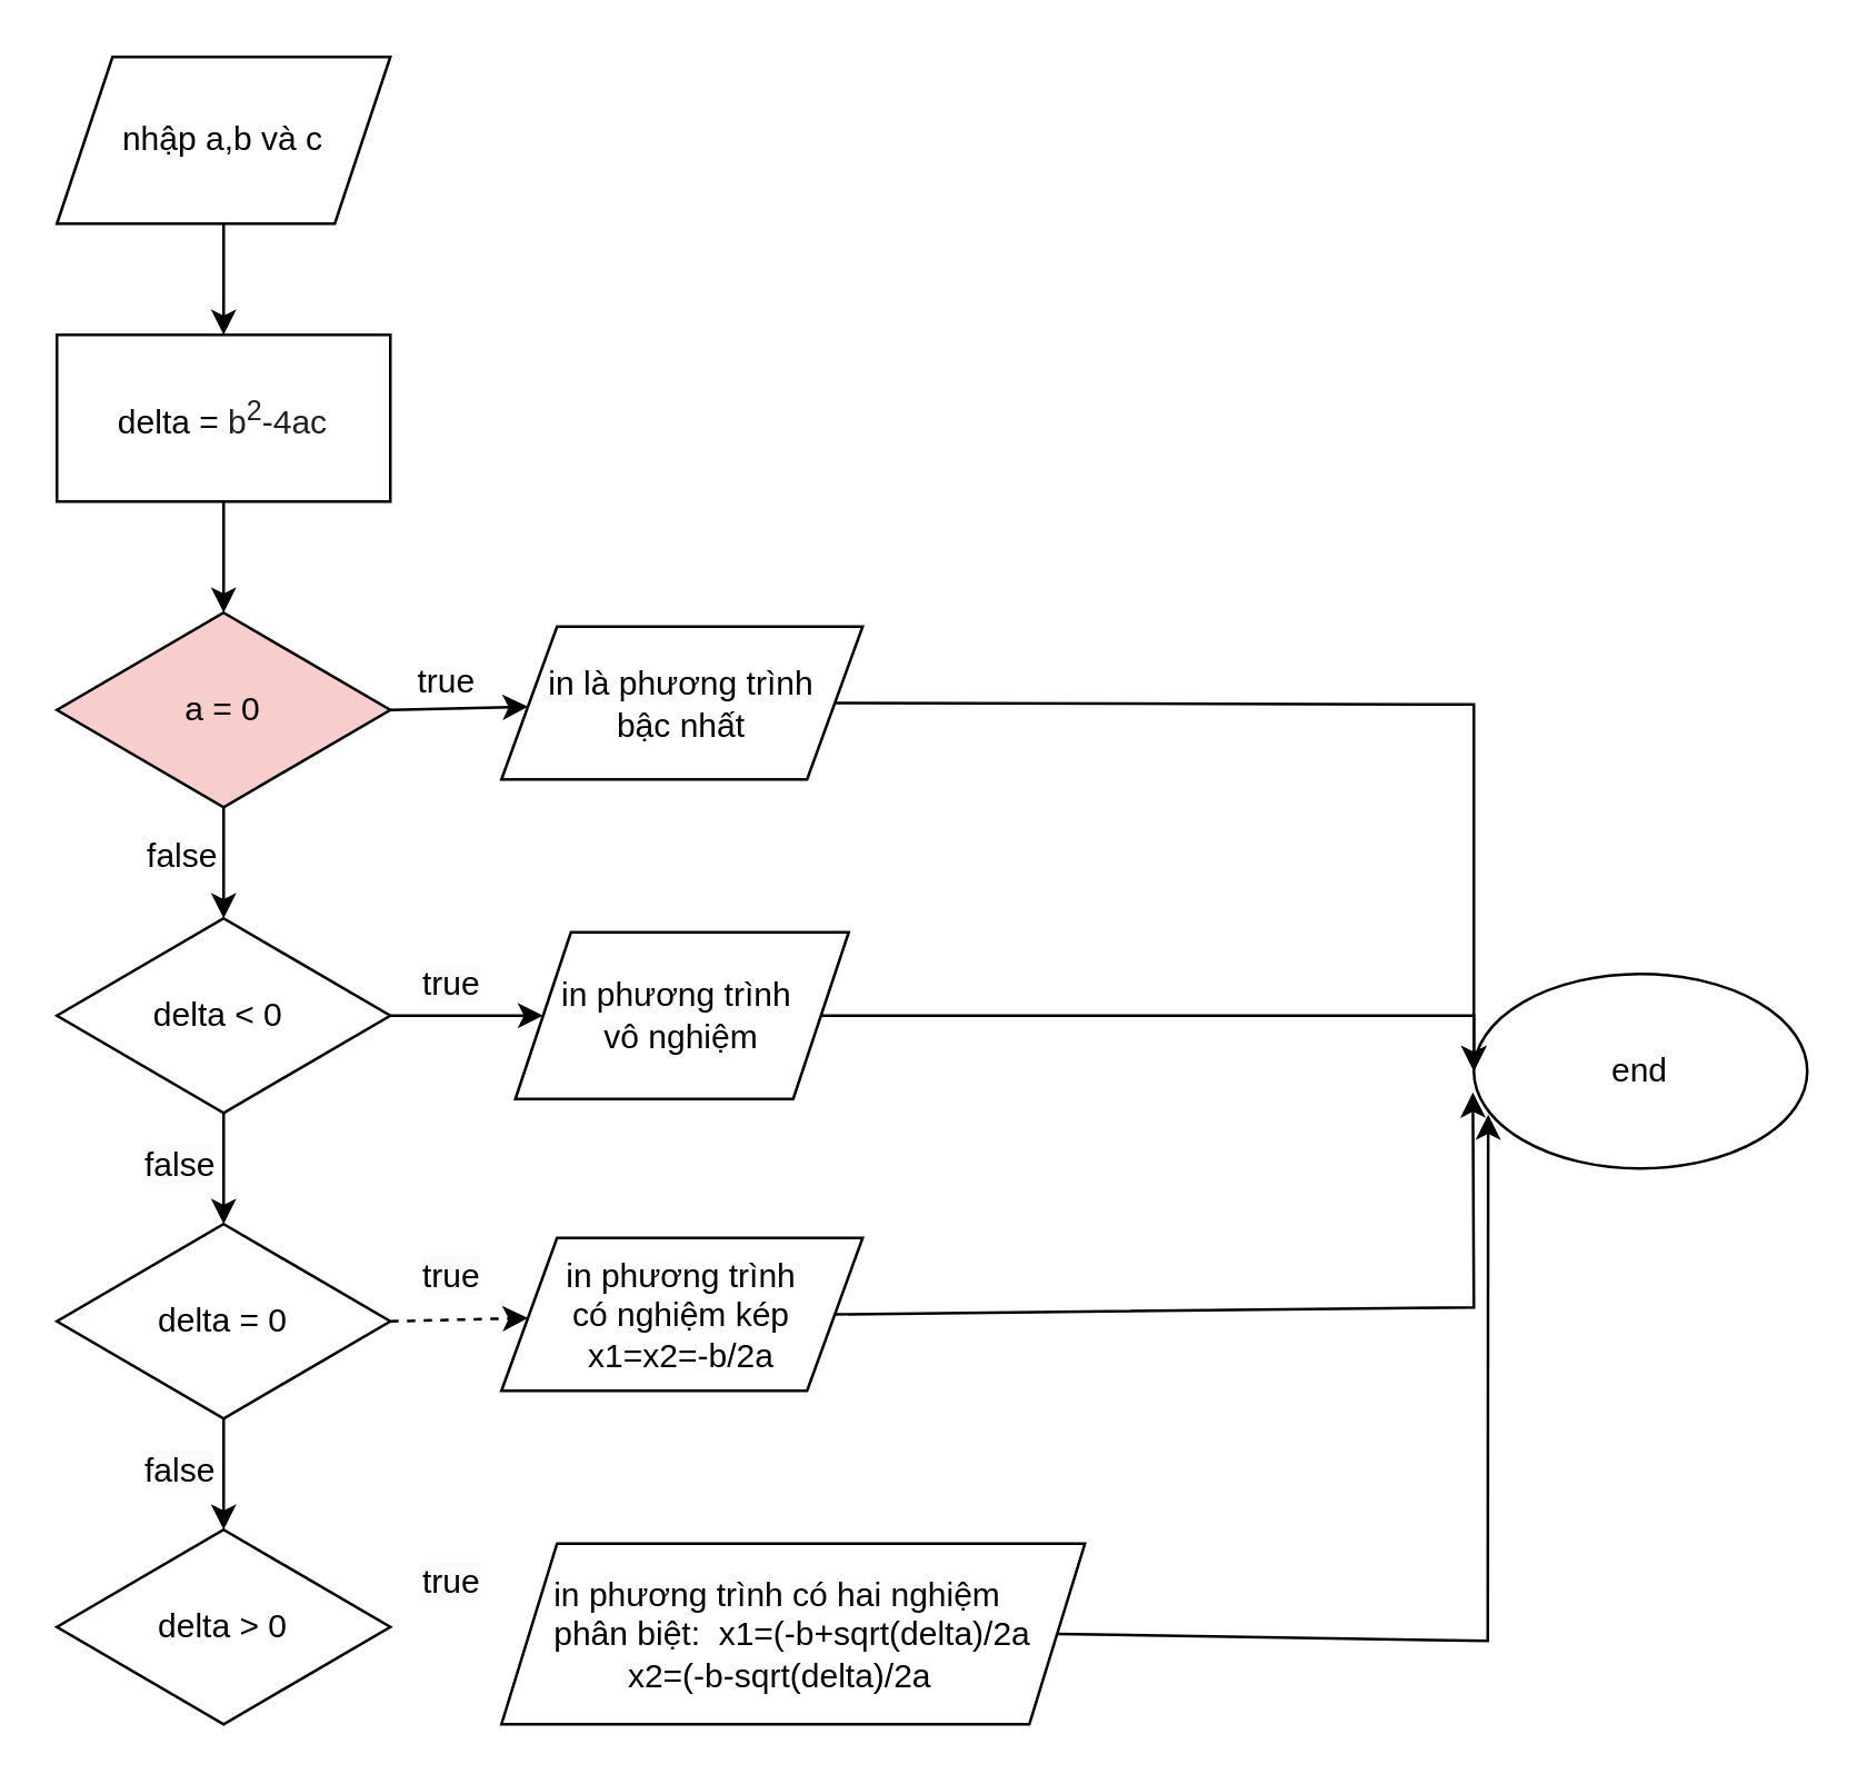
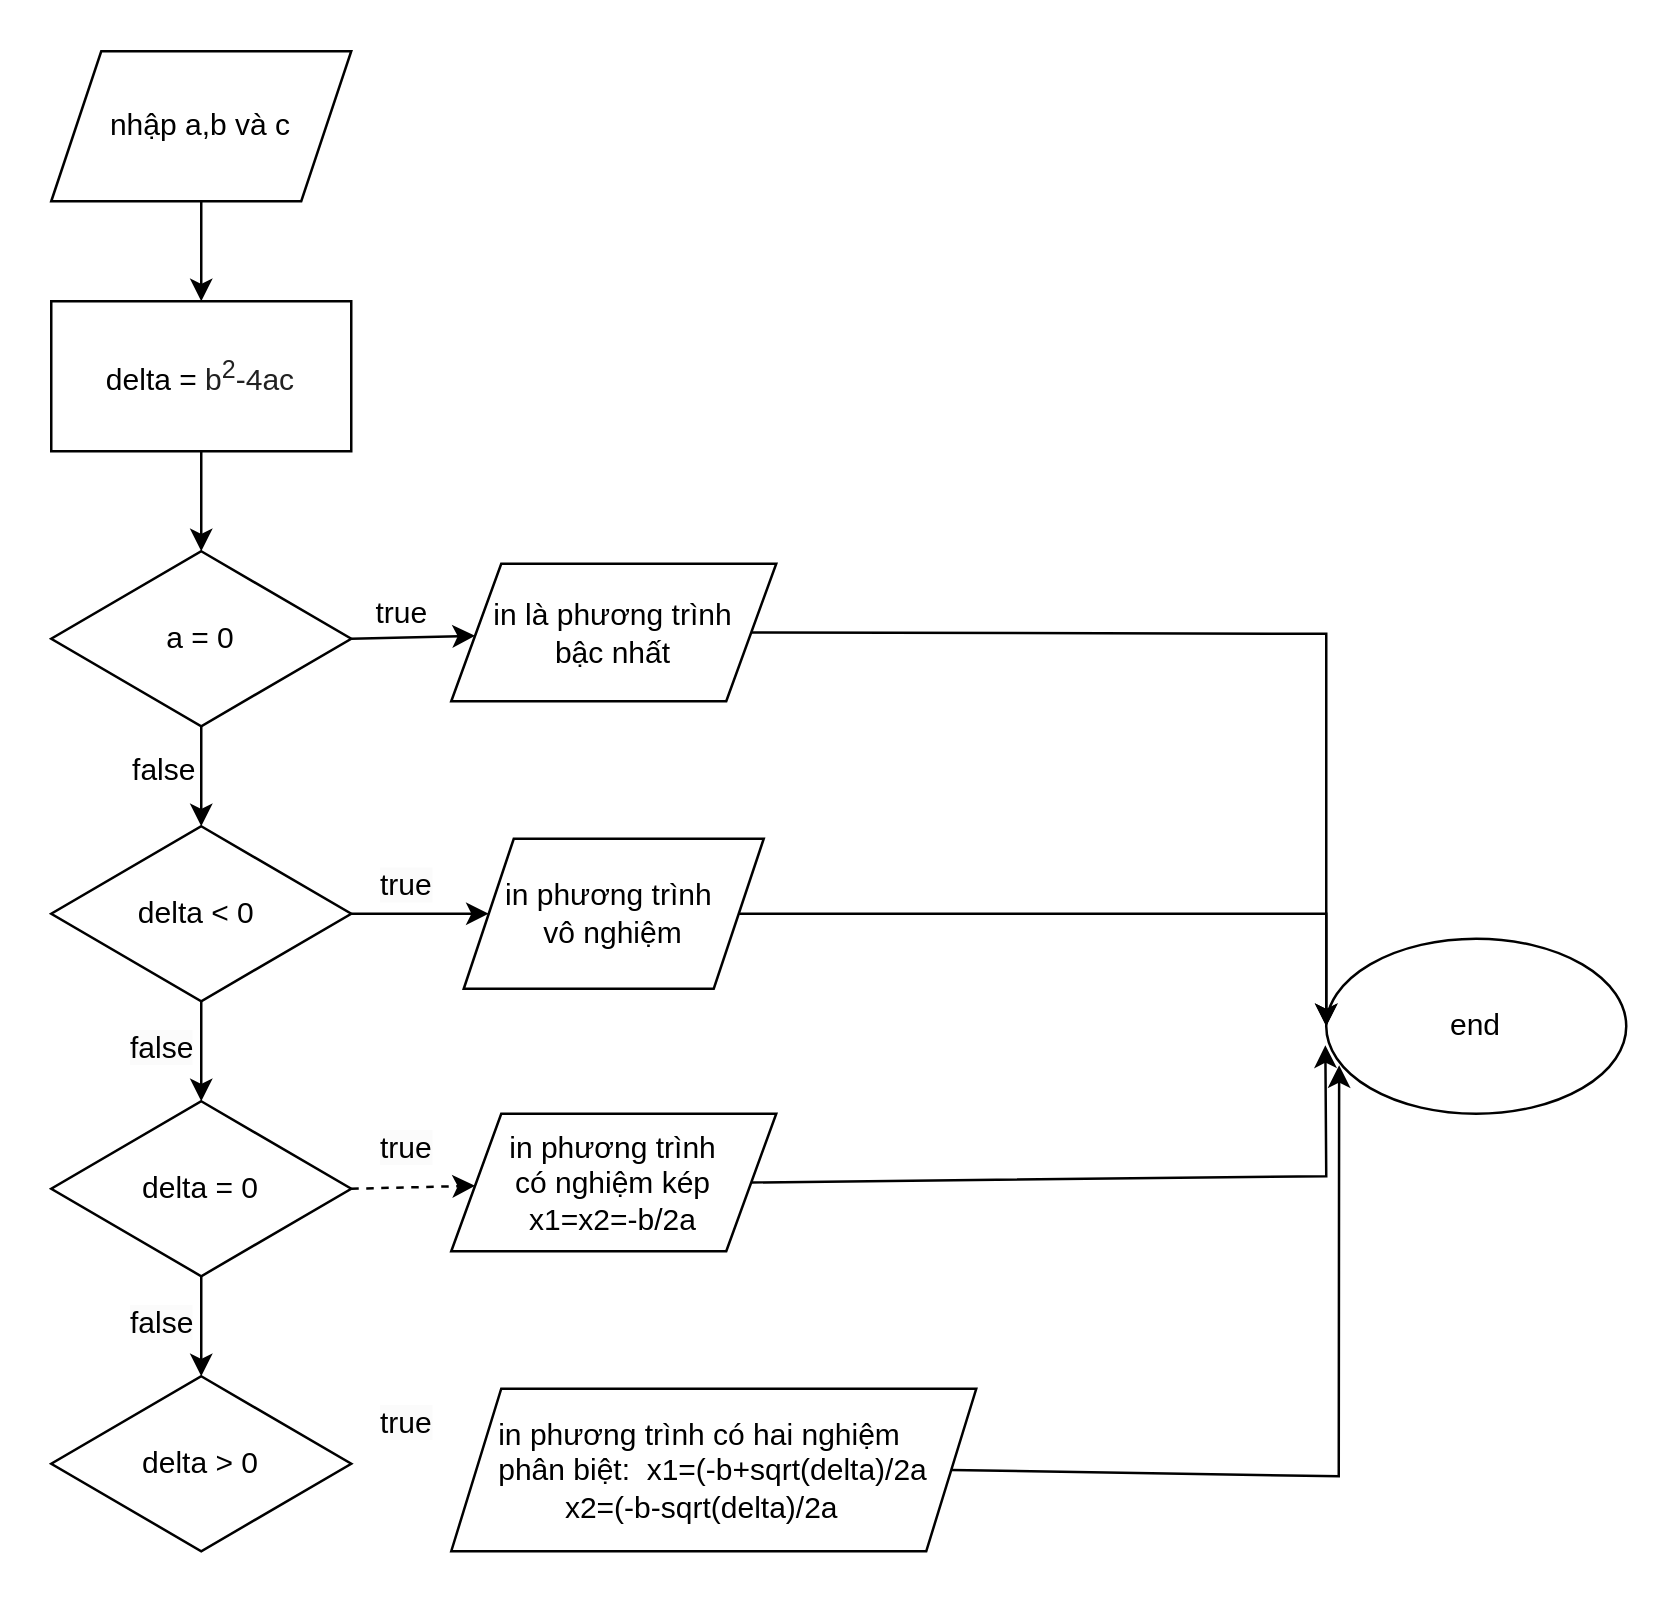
  <mxCell id="0" />
  <mxCell id="1" parent="0" />
  <mxCell id="2" value="nhập a,b&lt;span style=&quot;background-color: initial;&quot;&gt;&amp;nbsp;và c&lt;/span&gt;" style="shape=parallelogram;perimeter=parallelogramPerimeter;whiteSpace=wrap;html=1;fixedSize=1;" vertex="1" parent="1"><mxGeometry x="20" y="20" width="120" height="60" as="geometry" /></mxCell>
  <mxCell id="3" value="&lt;div style=&quot;text-align: start;&quot;&gt;delta =&amp;nbsp;&lt;span style=&quot;margin: 0px; padding: 0px; border: 0px; font-variant-numeric: inherit; font-variant-east-asian: inherit; font-variant-alternates: inherit; font-variant-position: inherit; font-stretch: inherit; line-height: inherit; font-optical-sizing: inherit; font-size-adjust: inherit; font-kerning: inherit; font-feature-settings: inherit; font-variation-settings: inherit; color: rgba(0, 0, 0, 0.87); background-color: rgb(255, 255, 255);&quot;&gt;&lt;font style=&quot;font-size: 12px;&quot; face=&quot;Helvetica&quot;&gt;b&lt;sup style=&quot;font-style: inherit; font-variant: inherit; font-stretch: inherit; line-height: inherit; font-optical-sizing: inherit; font-size-adjust: inherit; font-kerning: inherit; font-feature-settings: inherit; font-variation-settings: inherit; margin: 0px; padding: 0px; border: 0px;&quot;&gt;2&lt;/sup&gt;-4ac&lt;/font&gt;&lt;/span&gt;&lt;/div&gt;" style="rounded=0;whiteSpace=wrap;html=1;" vertex="1" parent="1"><mxGeometry x="20" y="120" width="120" height="60" as="geometry" /></mxCell>
  <mxCell id="4" value="" style="endArrow=classic;html=1;rounded=0;exitX=0.5;exitY=1;exitDx=0;exitDy=0;entryX=0.5;entryY=0;entryDx=0;entryDy=0;" edge="1" parent="1" source="2" target="3"><mxGeometry width="50" height="50" relative="1" as="geometry"><mxPoint x="340" y="160" as="sourcePoint" /><mxPoint x="390" y="110" as="targetPoint" /></mxGeometry></mxCell>
  <mxCell id="5" value="" style="endArrow=classic;html=1;rounded=0;exitX=0.5;exitY=1;exitDx=0;exitDy=0;" edge="1" parent="1" source="3"><mxGeometry width="50" height="50" relative="1" as="geometry"><mxPoint x="340" y="160" as="sourcePoint" /><mxPoint x="80" y="220" as="targetPoint" /></mxGeometry></mxCell>
  <mxCell id="6" value="delta &amp;lt; 0&amp;nbsp;" style="rhombus;whiteSpace=wrap;html=1;" vertex="1" parent="1"><mxGeometry x="20" y="330" width="120" height="70" as="geometry" /></mxCell>
  <mxCell id="7" value="" style="endArrow=classic;html=1;rounded=0;exitX=1;exitY=0.5;exitDx=0;exitDy=0;" edge="1" parent="1" source="6" target="8"><mxGeometry width="50" height="50" relative="1" as="geometry"><mxPoint x="340" y="260" as="sourcePoint" /><mxPoint x="210" y="255" as="targetPoint" /></mxGeometry></mxCell>
  <mxCell id="8" value="in phương trình&amp;nbsp;&lt;br&gt;vô nghiệm" style="shape=parallelogram;perimeter=parallelogramPerimeter;whiteSpace=wrap;html=1;fixedSize=1;" vertex="1" parent="1"><mxGeometry x="185" y="335" width="120" height="60" as="geometry" /></mxCell>
- <mxCell id="9" value="a = 0" style="rhombus;whiteSpace=wrap;html=1;fillColor=#f8cecc;" vertex="1" parent="1"><mxGeometry x="20" y="220" width="120" height="70" as="geometry" /></mxCell>
+ <mxCell id="9" value="a = 0" style="rhombus;whiteSpace=wrap;html=1;" vertex="1" parent="1"><mxGeometry x="20" y="220" width="120" height="70" as="geometry" /></mxCell>
  <mxCell id="10" value="" style="endArrow=classic;html=1;rounded=0;exitX=1;exitY=0.5;exitDx=0;exitDy=0;" edge="1" parent="1" source="9" target="11"><mxGeometry width="50" height="50" relative="1" as="geometry"><mxPoint x="340" y="260" as="sourcePoint" /><mxPoint x="210" y="255" as="targetPoint" /></mxGeometry></mxCell>
  <mxCell id="11" value="in là phương trình&lt;div&gt;bậc nhất&lt;/div&gt;" style="shape=parallelogram;perimeter=parallelogramPerimeter;whiteSpace=wrap;html=1;fixedSize=1;" vertex="1" parent="1"><mxGeometry x="180" y="225" width="130" height="55" as="geometry" /></mxCell>
  <mxCell id="12" value="" style="endArrow=classic;html=1;rounded=0;exitX=0.5;exitY=1;exitDx=0;exitDy=0;entryX=0.5;entryY=0;entryDx=0;entryDy=0;" edge="1" parent="1" source="9" target="6"><mxGeometry width="50" height="50" relative="1" as="geometry"><mxPoint x="340" y="260" as="sourcePoint" /><mxPoint x="390" y="210" as="targetPoint" /></mxGeometry></mxCell>
  <mxCell id="13" value="" style="endArrow=classic;html=1;rounded=0;exitX=0.5;exitY=1;exitDx=0;exitDy=0;" edge="1" parent="1"><mxGeometry width="50" height="50" relative="1" as="geometry"><mxPoint x="80" y="400" as="sourcePoint" /><mxPoint x="80" y="440" as="targetPoint" /></mxGeometry></mxCell>
  <mxCell id="14" value="delta = 0" style="rhombus;whiteSpace=wrap;html=1;" vertex="1" parent="1"><mxGeometry x="20" y="440" width="120" height="70" as="geometry" /></mxCell>
  <mxCell id="15" value="" style="endArrow=classic;html=1;rounded=0;exitX=1;exitY=0.5;exitDx=0;exitDy=0;dashed=1;" edge="1" parent="1" source="14" target="16"><mxGeometry width="50" height="50" relative="1" as="geometry"><mxPoint x="340" y="480" as="sourcePoint" /><mxPoint x="210" y="475" as="targetPoint" /></mxGeometry></mxCell>
  <mxCell id="16" value="&lt;br&gt;in phương trình&lt;div&gt;có nghiệm kép&lt;br&gt;x1=x2=-b/2a&lt;br&gt;&lt;div style=&quot;text-align: left;&quot;&gt;&lt;br&gt;&lt;/div&gt;&lt;/div&gt;" style="shape=parallelogram;perimeter=parallelogramPerimeter;whiteSpace=wrap;html=1;fixedSize=1;" vertex="1" parent="1"><mxGeometry x="180" y="445" width="130" height="55" as="geometry" /></mxCell>
  <mxCell id="17" value="" style="endArrow=classic;html=1;rounded=0;exitX=0.5;exitY=1;exitDx=0;exitDy=0;" edge="1" parent="1"><mxGeometry width="50" height="50" relative="1" as="geometry"><mxPoint x="80" y="510" as="sourcePoint" /><mxPoint x="80" y="550" as="targetPoint" /></mxGeometry></mxCell>
  <mxCell id="18" value="delta &amp;gt; 0" style="rhombus;whiteSpace=wrap;html=1;" vertex="1" parent="1"><mxGeometry x="20" y="550" width="120" height="70" as="geometry" /></mxCell>
  <mxCell id="19" value="&lt;div&gt;&lt;div style=&quot;text-align: left;&quot;&gt;in phương trình có hai nghiệm&lt;/div&gt;&lt;/div&gt;&lt;div style=&quot;text-align: left;&quot;&gt;phân biệt:&amp;nbsp; x1=(-b+sqrt(delta)/2a&lt;br&gt;&amp;nbsp; &amp;nbsp; &amp;nbsp; &amp;nbsp; x2=(&lt;span style=&quot;background-color: initial;&quot;&gt;-b-sqrt(delta)/2a&lt;/span&gt;&lt;/div&gt;" style="shape=parallelogram;perimeter=parallelogramPerimeter;whiteSpace=wrap;html=1;fixedSize=1;" vertex="1" parent="1"><mxGeometry x="180" y="555" width="210" height="65" as="geometry" /></mxCell>
  <mxCell id="20" value="&lt;div&gt;&lt;br&gt;&lt;/div&gt;&lt;div&gt;false&lt;br&gt;&lt;/div&gt;" style="text;html=1;align=center;verticalAlign=middle;resizable=0;points=[];autosize=1;strokeColor=none;fillColor=none;" vertex="1" parent="1"><mxGeometry x="40" y="280" width="50" height="40" as="geometry" /></mxCell>
  <mxCell id="21" value="&lt;span style=&quot;color: rgb(0, 0, 0); font-family: Helvetica; font-size: 12px; font-style: normal; font-variant-ligatures: normal; font-variant-caps: normal; font-weight: 400; letter-spacing: normal; orphans: 2; text-align: center; text-indent: 0px; text-transform: none; widows: 2; word-spacing: 0px; -webkit-text-stroke-width: 0px; white-space: nowrap; background-color: rgb(251, 251, 251); text-decoration-thickness: initial; text-decoration-style: initial; text-decoration-color: initial; display: inline !important; float: none;&quot;&gt;false&lt;/span&gt;" style="text;whiteSpace=wrap;html=1;" vertex="1" parent="1"><mxGeometry x="50" y="405" width="60" height="40" as="geometry" /></mxCell>
  <mxCell id="22" value="&lt;span style=&quot;color: rgb(0, 0, 0); font-family: Helvetica; font-size: 12px; font-style: normal; font-variant-ligatures: normal; font-variant-caps: normal; font-weight: 400; letter-spacing: normal; orphans: 2; text-align: center; text-indent: 0px; text-transform: none; widows: 2; word-spacing: 0px; -webkit-text-stroke-width: 0px; white-space: nowrap; background-color: rgb(251, 251, 251); text-decoration-thickness: initial; text-decoration-style: initial; text-decoration-color: initial; display: inline !important; float: none;&quot;&gt;false&lt;/span&gt;" style="text;whiteSpace=wrap;html=1;" vertex="1" parent="1"><mxGeometry x="50" y="515" width="60" height="40" as="geometry" /></mxCell>
  <mxCell id="23" value="true" style="text;html=1;align=center;verticalAlign=middle;resizable=0;points=[];autosize=1;strokeColor=none;fillColor=none;" vertex="1" parent="1"><mxGeometry x="140" y="230" width="40" height="30" as="geometry" /></mxCell>
  <mxCell id="24" value="&lt;span style=&quot;color: rgb(0, 0, 0); font-family: Helvetica; font-size: 12px; font-style: normal; font-variant-ligatures: normal; font-variant-caps: normal; font-weight: 400; letter-spacing: normal; orphans: 2; text-align: center; text-indent: 0px; text-transform: none; widows: 2; word-spacing: 0px; -webkit-text-stroke-width: 0px; white-space: nowrap; background-color: rgb(251, 251, 251); text-decoration-thickness: initial; text-decoration-style: initial; text-decoration-color: initial; display: inline !important; float: none;&quot;&gt;true&lt;/span&gt;" style="text;whiteSpace=wrap;html=1;" vertex="1" parent="1"><mxGeometry x="150" y="340" width="50" height="40" as="geometry" /></mxCell>
  <mxCell id="25" value="&lt;span style=&quot;color: rgb(0, 0, 0); font-family: Helvetica; font-size: 12px; font-style: normal; font-variant-ligatures: normal; font-variant-caps: normal; font-weight: 400; letter-spacing: normal; orphans: 2; text-align: center; text-indent: 0px; text-transform: none; widows: 2; word-spacing: 0px; -webkit-text-stroke-width: 0px; white-space: nowrap; background-color: rgb(251, 251, 251); text-decoration-thickness: initial; text-decoration-style: initial; text-decoration-color: initial; display: inline !important; float: none;&quot;&gt;true&lt;/span&gt;" style="text;whiteSpace=wrap;html=1;" vertex="1" parent="1"><mxGeometry x="150" y="445" width="50" height="40" as="geometry" /></mxCell>
  <mxCell id="26" value="&lt;span style=&quot;color: rgb(0, 0, 0); font-family: Helvetica; font-size: 12px; font-style: normal; font-variant-ligatures: normal; font-variant-caps: normal; font-weight: 400; letter-spacing: normal; orphans: 2; text-align: center; text-indent: 0px; text-transform: none; widows: 2; word-spacing: 0px; -webkit-text-stroke-width: 0px; white-space: nowrap; background-color: rgb(251, 251, 251); text-decoration-thickness: initial; text-decoration-style: initial; text-decoration-color: initial; display: inline !important; float: none;&quot;&gt;true&lt;/span&gt;" style="text;whiteSpace=wrap;html=1;" vertex="1" parent="1"><mxGeometry x="150" y="555" width="50" height="40" as="geometry" /></mxCell>
- <mxCell id="27" value="&lt;div&gt;end&lt;/div&gt;" style="ellipse;whiteSpace=wrap;html=1;" vertex="1" parent="1"><mxGeometry x="530" y="350" width="120" height="70" as="geometry" /></mxCell>
+ <mxCell id="27" value="&lt;div&gt;end&lt;/div&gt;" style="ellipse;whiteSpace=wrap;html=1;" vertex="1" parent="1"><mxGeometry x="530" y="375" width="120" height="70" as="geometry" /></mxCell>
  <mxCell id="28" value="" style="endArrow=classic;html=1;rounded=0;exitX=1;exitY=0.5;exitDx=0;exitDy=0;entryX=0;entryY=0.5;entryDx=0;entryDy=0;" edge="1" parent="1" source="11" target="27"><mxGeometry width="50" height="50" relative="1" as="geometry"><mxPoint x="340" y="340" as="sourcePoint" /><mxPoint x="390" y="290" as="targetPoint" /><Array as="points"><mxPoint x="530" y="253" /></Array></mxGeometry></mxCell>
  <mxCell id="29" value="" style="endArrow=classic;html=1;rounded=0;exitX=1;exitY=0.5;exitDx=0;exitDy=0;entryX=0;entryY=0.5;entryDx=0;entryDy=0;" edge="1" parent="1" source="8" target="27"><mxGeometry width="50" height="50" relative="1" as="geometry"><mxPoint x="340" y="340" as="sourcePoint" /><mxPoint x="390" y="290" as="targetPoint" /><Array as="points"><mxPoint x="530" y="365" /></Array></mxGeometry></mxCell>
  <mxCell id="30" value="" style="endArrow=classic;html=1;rounded=0;exitX=1;exitY=0.5;exitDx=0;exitDy=0;entryX=-0.003;entryY=0.609;entryDx=0;entryDy=0;entryPerimeter=0;" edge="1" parent="1" source="16" target="27"><mxGeometry width="50" height="50" relative="1" as="geometry"><mxPoint x="340" y="440" as="sourcePoint" /><mxPoint x="390" y="390" as="targetPoint" /><Array as="points"><mxPoint x="530" y="470" /></Array></mxGeometry></mxCell>
  <mxCell id="31" value="" style="endArrow=classic;html=1;rounded=0;exitX=1;exitY=0.5;exitDx=0;exitDy=0;entryX=0.043;entryY=0.723;entryDx=0;entryDy=0;entryPerimeter=0;" edge="1" parent="1" source="19" target="27"><mxGeometry width="50" height="50" relative="1" as="geometry"><mxPoint x="340" y="440" as="sourcePoint" /><mxPoint x="390" y="390" as="targetPoint" /><Array as="points"><mxPoint x="535" y="590" /></Array></mxGeometry></mxCell>
